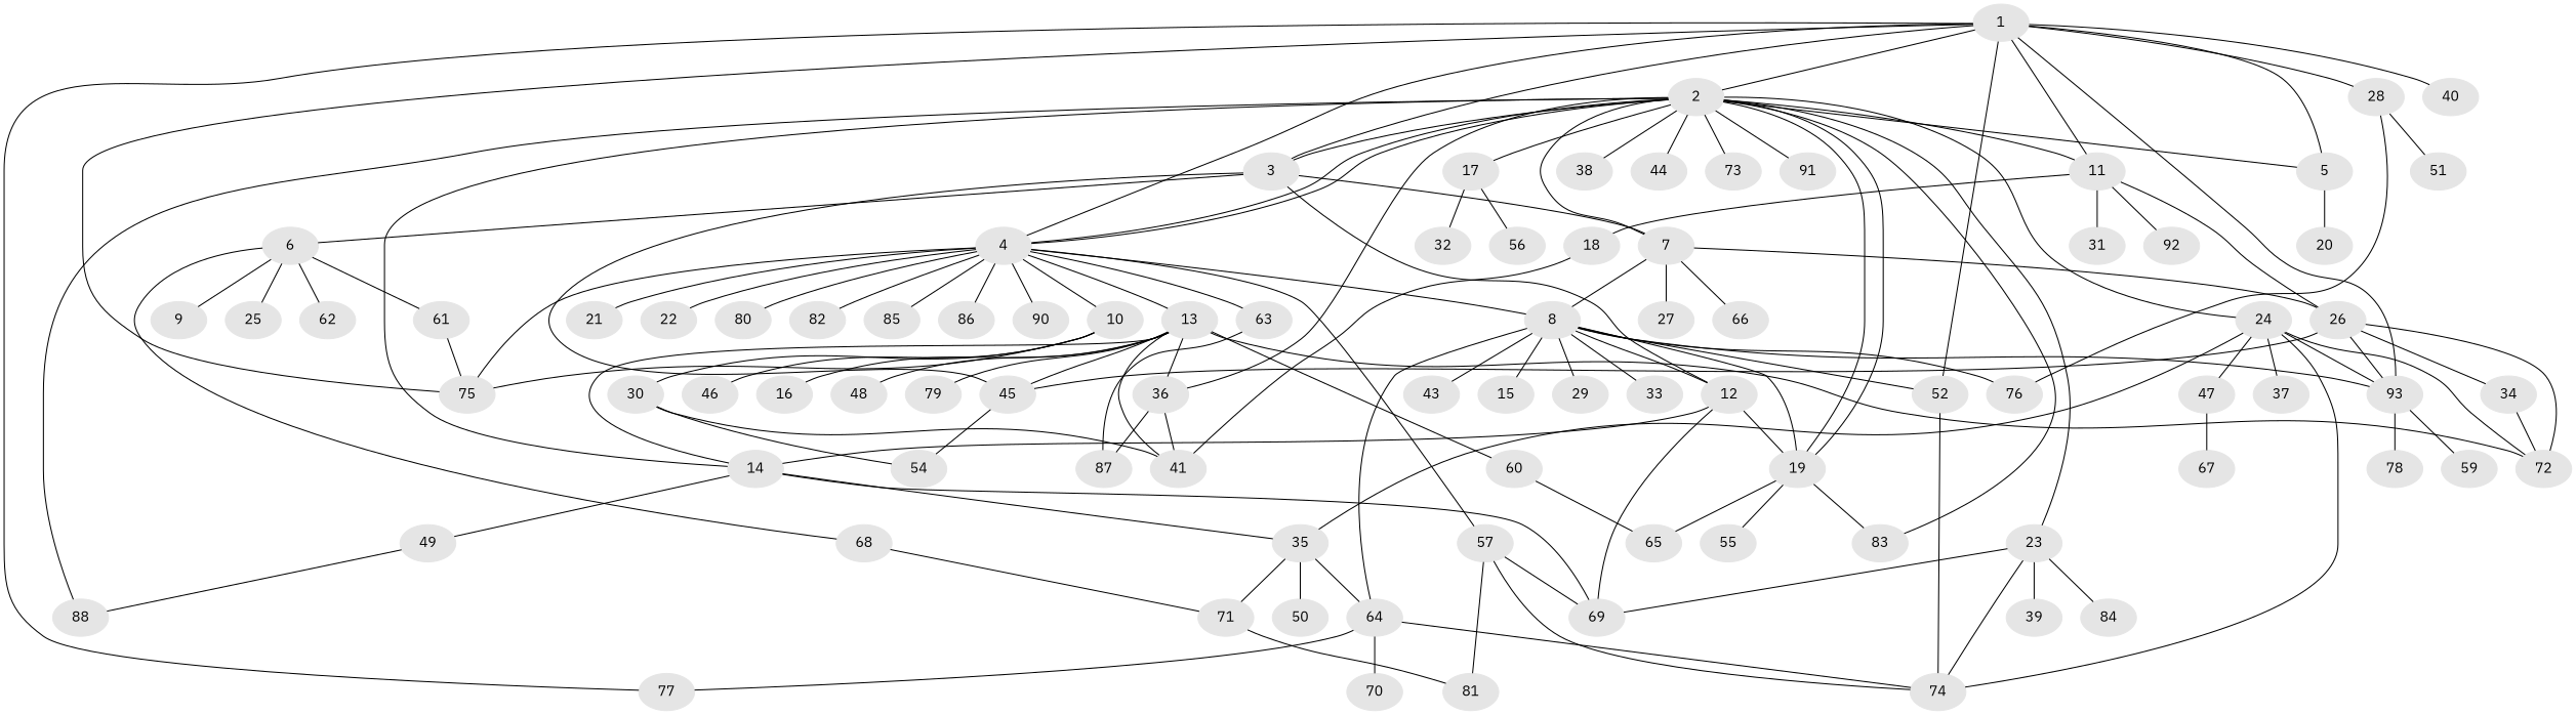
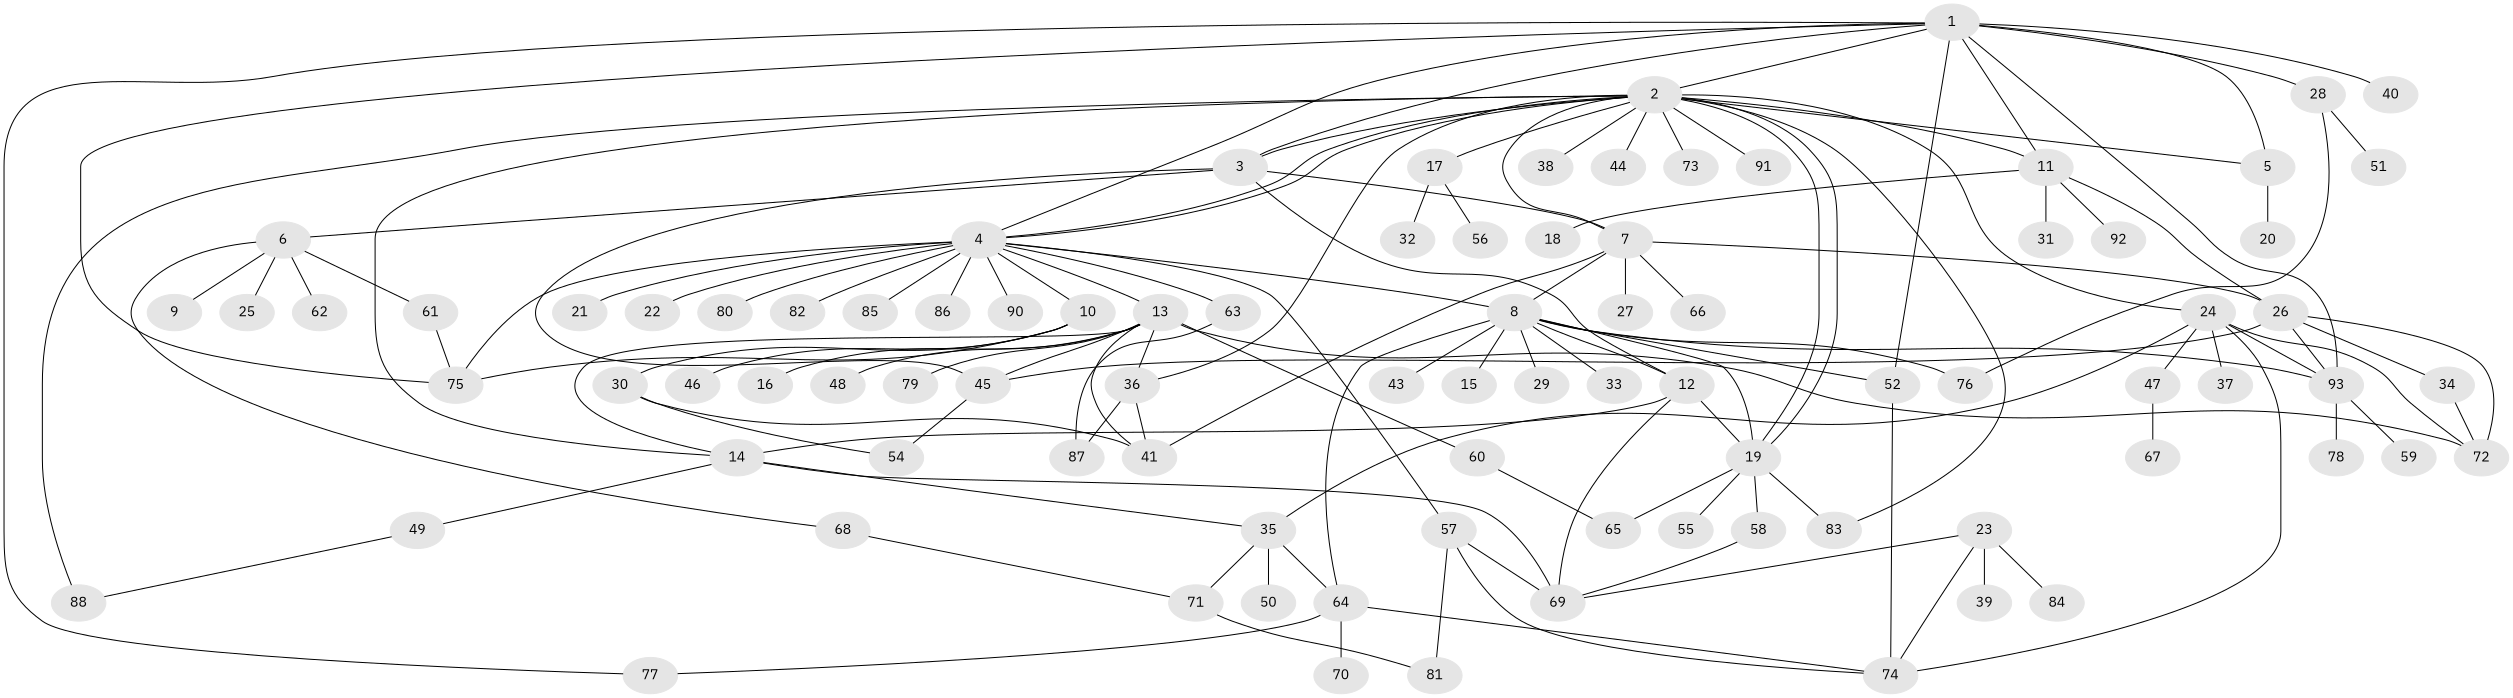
  graph {
    fontname="IBM Plex Sans"
    node [color=gray90 fontname="IBM Plex Sans" style=filled]
    edge [fontname="IBM Plex Sans"]
    1
    2
    3
    4
    5
    11
    28
    40
    52
    n10 [label=93]
    75
    77
    7
    14
    17
    19
    23
    24
    36
    38
    44
    73
    83
    88
    91
    6
    12
    45
    8
    10
    13
    21
    22
    57
    63
    80
    82
    85
    86
    90
    20
    26
    18
    31
    n45 [label=92]
    76
    51
    74
    59
    78
    27
    66
    69
    35
    49
    32
    56
    55
+   58
    65
    39
    84
    72
    37
    47
    41
    87
    9
    25
    61
    62
    68
    54
    15
    29
    33
    43
    64
    30
    46
    16
    48
    60
    79
    81
    71
    34
    70
    50
    67
    1 -- 2
    1 -- 3
    1 -- 4
    1 -- 5
    1 -- 11
    1 -- 28
    1 -- 40
    1 -- 52
    1 -- n10
    1 -- 75
    1 -- 77
    2 -- 3
    2 -- 4
    2 -- 4
    2 -- 5
    2 -- 11
    2 -- 7
    2 -- 14
    2 -- 17
    2 -- 19
    2 -- 19
-   2 -- 23
    2 -- 24
    2 -- 36
    2 -- 38
    2 -- 44
    2 -- 73
    2 -- 83
    2 -- 88
    2 -- 91
    3 -- 7
    3 -- 6
    3 -- 12
    3 -- 45
    4 -- 75
    4 -- 8
    4 -- 10
    4 -- 13
    4 -- 21
    4 -- 22
    4 -- 57
    4 -- 63
    4 -- 80
    4 -- 82
    4 -- 85
    4 -- 86
    4 -- 90
    5 -- 20
    11 -- 26
    11 -- 18
    11 -- 31
    11 -- n45
    28 -- 76
    28 -- 51
    52 -- 74
    n10 -- 59
    n10 -- 78
    7 -- 8
    7 -- 26
    7 -- 27
    7 -- 66
    14 -- 69
    14 -- 35
    14 -- 49
    17 -- 32
    17 -- 56
    19 -- 83
    19 -- 55
+   19 -- 58
    19 -- 65
    23 -- 74
    23 -- 69
    23 -- 39
    23 -- 84
    24 -- n10
    24 -- 74
    24 -- 35
    24 -- 72
    24 -- 37
    24 -- 47
    36 -- 41
    36 -- 87
    6 -- 9
    6 -- 25
    6 -- 61
    6 -- 62
    6 -- 68
    12 -- 14
    12 -- 19
    12 -- 69
    45 -- 54
    8 -- 52
    8 -- n10
    8 -- 19
    8 -- 12
    8 -- 76
    8 -- 15
    8 -- 29
    8 -- 33
    8 -- 43
    8 -- 64
    10 -- 75
    10 -- 30
    10 -- 46
    13 -- 14
    13 -- 36
    13 -- 45
    13 -- 72
    13 -- 41
    13 -- 16
    13 -- 48
    13 -- 60
    13 -- 79
    57 -- 74
    57 -- 69
    57 -- 81
    63 -- 87
    26 -- n10
    26 -- 45
    26 -- 72
    26 -- 34
-   18 -- 41
+   7 -- 41
    35 -- 64
    35 -- 71
    35 -- 50
    49 -- 88
+   58 -- 69
    47 -- 67
    61 -- 75
    68 -- 71
    64 -- 77
    64 -- 74
    64 -- 70
    30 -- 41
    30 -- 54
    60 -- 65
    71 -- 81
    34 -- 72
  }
